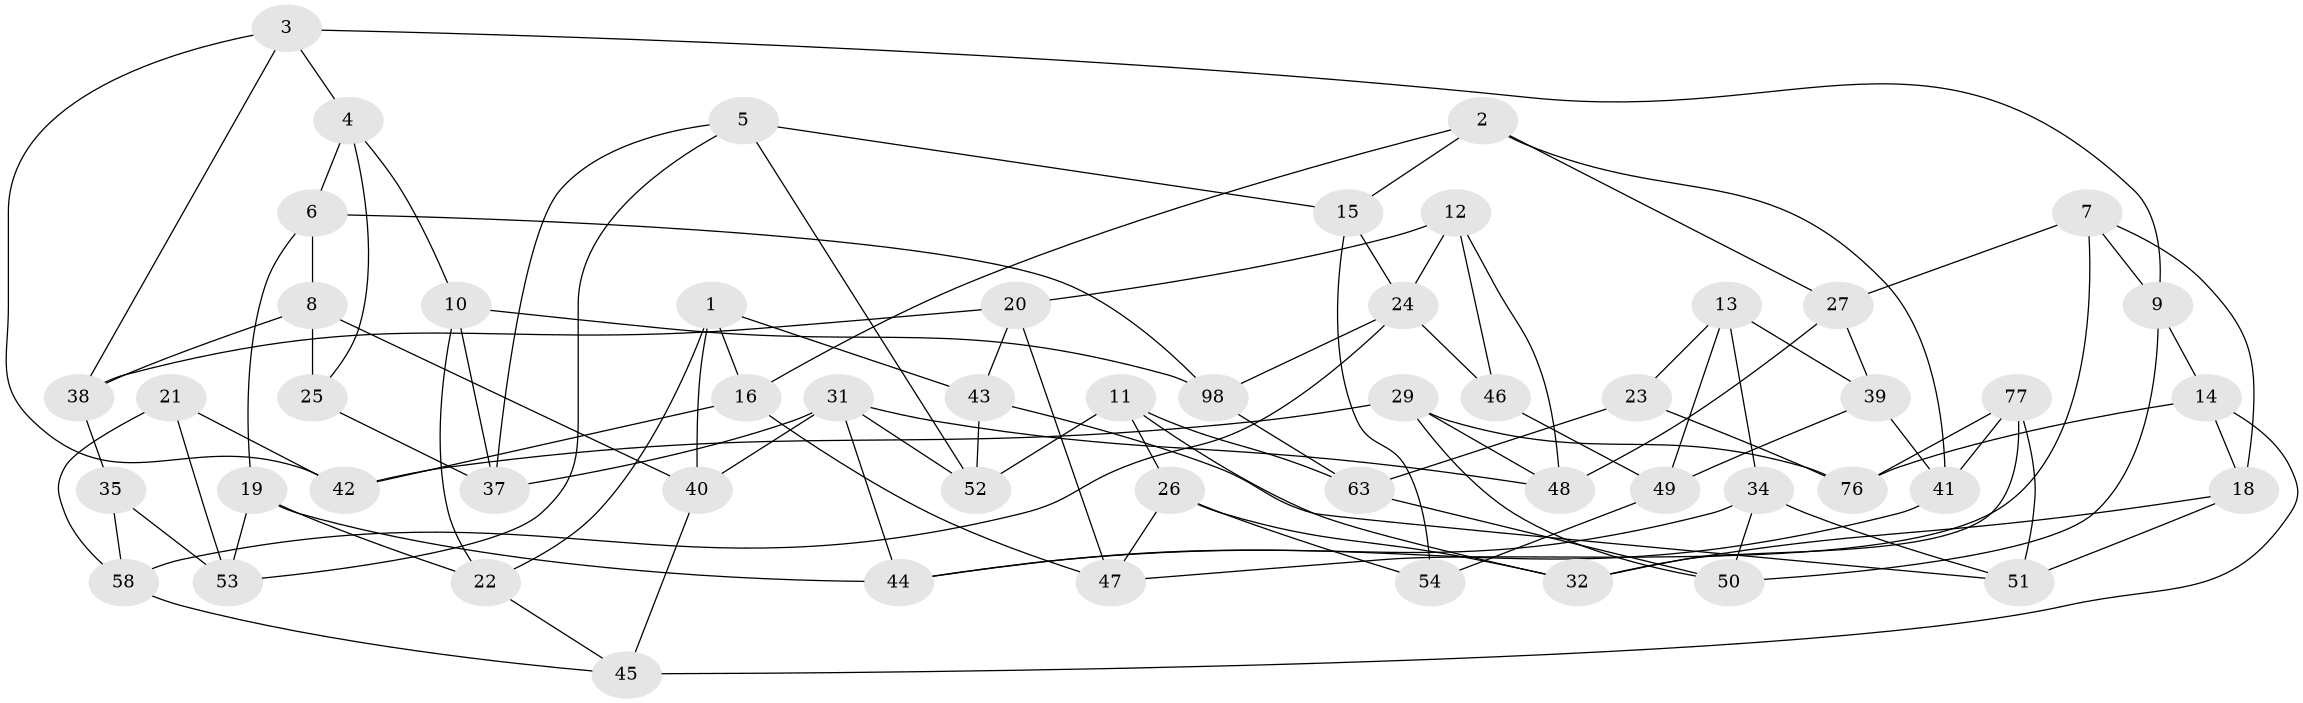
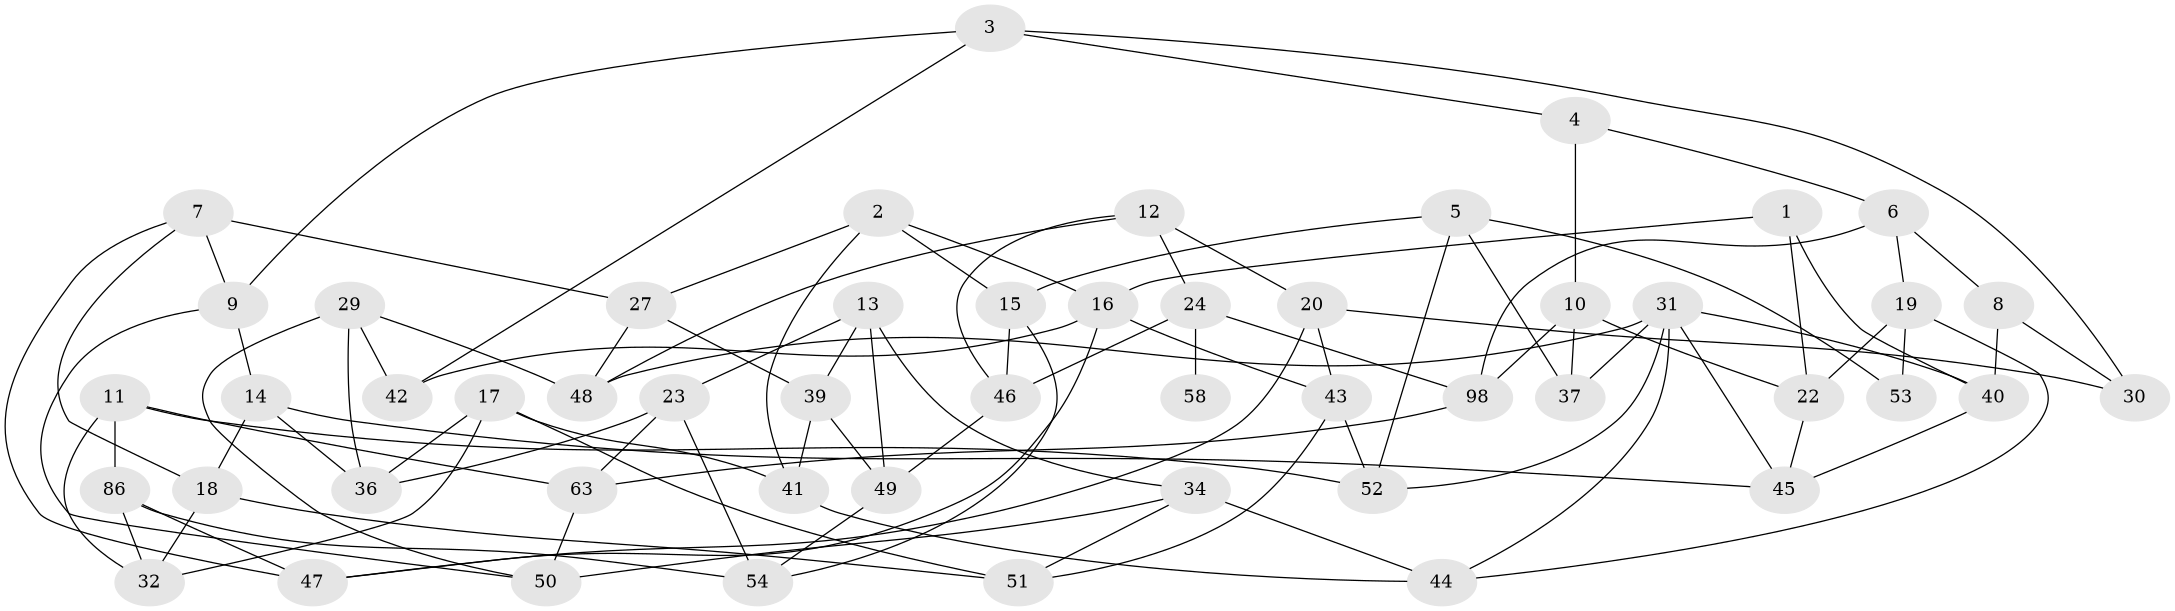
  graph {
    node [color=gray90 style=filled]
    1
    16
    22
    40
    43
    42
    47
    45
    52
    51
    2
    15
    27
    41
    46
    54
    48
    39
    44
    3
    4
    9
-   30 [label=38]
+   30
    6
    10
-   25
    14
    50
-   35
    8
    19
    n32 [label=98]
    37
    5
    53
    n36 [label=63]
    7
    18
    32
-   36 [label=76]
+   36
    11
-   26
+   26 [label=86]
    12
    20
    24
    n46 [label=58]
    49
    13
    23
    34
-   17 [label=77]
-   21
+   17
    29
    31
    1 -- 16
    1 -- 22
    1 -- 40
-   1 -- 43
+   16 -- 43
    16 -- 42
    16 -- 47
    22 -- 45
    40 -- 45
    43 -- 52
    43 -- 51
    2 -- 16
    2 -- 15
    2 -- 27
    2 -- 41
-   15 -- 24
+   15 -- 46
    15 -- 54
    27 -- 48
    27 -- 39
    41 -- 44
    46 -- 49
    39 -- 41
    39 -- 49
    3 -- 42
    3 -- 4
    3 -- 9
    3 -- 30
    4 -- 6
    4 -- 10
-   4 -- 25
    9 -- 14
    9 -- 50
-   30 -- 35
    6 -- 8
    6 -- 19
    6 -- n32
    10 -- 22
    10 -- n32
    10 -- 37
-   25 -- 37
    14 -- 45
    14 -- 18
    14 -- 36
-   35 -- 53
-   35 -- n46
    8 -- 40
    8 -- 30
-   8 -- 25
    19 -- 22
    19 -- 44
    19 -- 53
    n32 -- n36
    5 -- 52
    5 -- 15
    5 -- 37
    5 -- 53
    n36 -- 50
    7 -- 47
    7 -- 27
    7 -- 9
    7 -- 18
    18 -- 51
    18 -- 32
    11 -- 52
    11 -- n36
    11 -- 32
    11 -- 26
    26 -- 47
    26 -- 54
    26 -- 32
    12 -- 46
    12 -- 48
    12 -- 20
    12 -- 24
    20 -- 43
    20 -- 47
    20 -- 30
    24 -- 46
    24 -- n32
    24 -- n46
-   n46 -- 45
+   31 -- 45
    49 -- 54
    13 -- 39
    13 -- 49
    13 -- 23
    13 -- 34
+   23 -- 54
    23 -- n36
    23 -- 36
    34 -- 51
    34 -- 44
    34 -- 50
    17 -- 51
    17 -- 41
    17 -- 32
    17 -- 36
-   21 -- 42
-   21 -- 53
-   21 -- n46
    29 -- 42
    29 -- 48
    29 -- 50
    29 -- 36
    31 -- 40
    31 -- 52
    31 -- 48
    31 -- 44
    31 -- 37
  }
